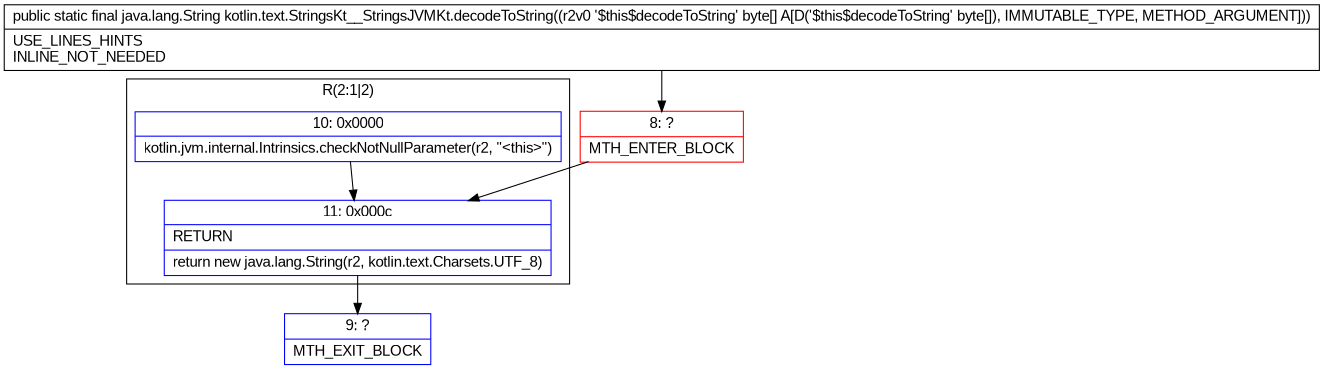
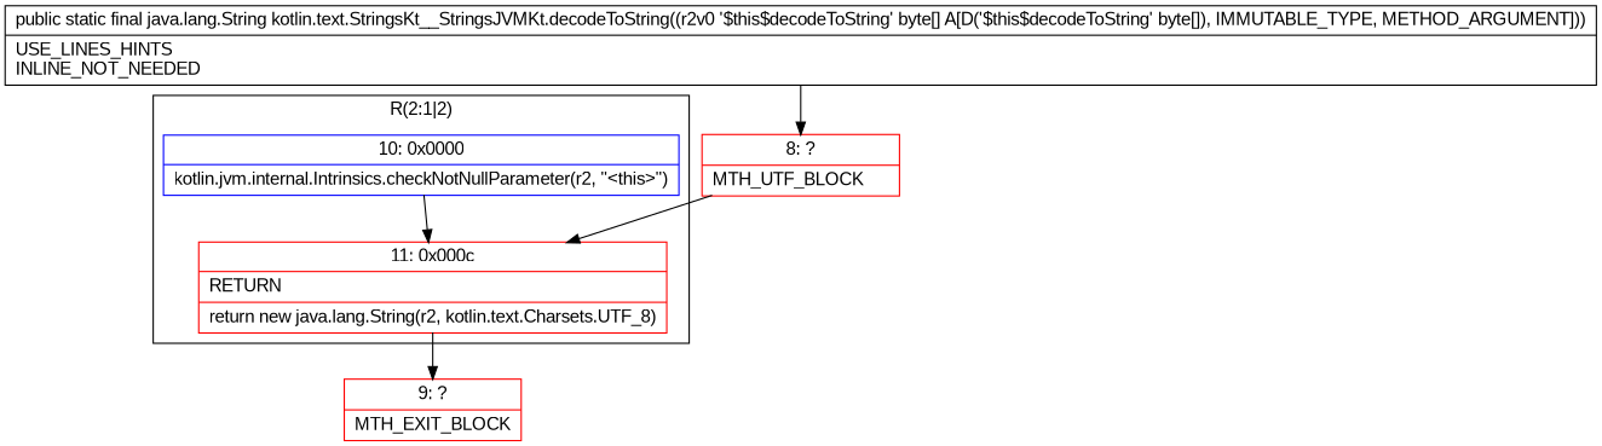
  digraph {
    fontname="Liberation Sans"
    node [color=blue fontname="Liberation Sans" shape=record]
    edge [fontname="Liberation Sans"]
    n1 [label="{10\:\ 0x0000|kotlin.jvm.internal.Intrinsics.checkNotNullParameter(r2, \"\<this\>\")\l}"]
-   n2 [label="{11\:\ 0x000c|RETURN\l|return new java.lang.String(r2, kotlin.text.Charsets.UTF_8)\l}"]
-   n3 [label="{9\:\ ?|MTH_EXIT_BLOCK\l}"]
-   n4 [color=red label="{8\:\ ?|MTH_ENTER_BLOCK\l}"]
+   n2 [color=red label="{11\:\ 0x000c|RETURN\l|return new java.lang.String(r2, kotlin.text.Charsets.UTF_8)\l}"]
+   n3 [color=red label="{9\:\ ?|MTH_EXIT_BLOCK\l}"]
+   n4 [color=red label="{8\:\ ?|MTH_UTF_BLOCK\l}"]
    n5 [label="{public static final java.lang.String kotlin.text.StringsKt__StringsJVMKt.decodeToString((r2v0 '$this$decodeToString' byte[] A[D('$this$decodeToString' byte[]), IMMUTABLE_TYPE, METHOD_ARGUMENT]))  | USE_LINES_HINTS\lINLINE_NOT_NEEDED\l}" color=""]
    subgraph cluster_1 {
      label="R(2:1|2)"
      n1
      n2
    }
    n1 -> n2
    n2 -> n3
    n4 -> n2
    n5 -> n4
  }
